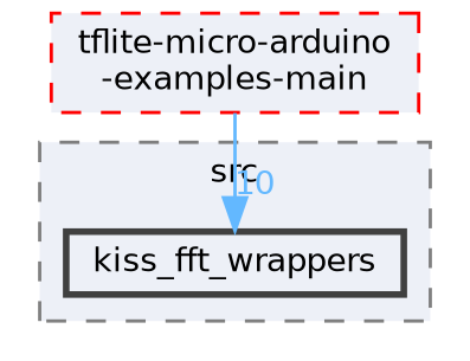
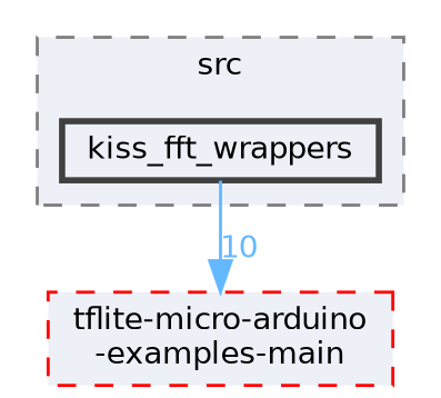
  digraph {
    compound=true
    node [fillcolor="#edf0f7" fontname=Helvetica fontsize=10 shape=box]
    n1 [color=grey25 height=0.2 label=kiss_fft_wrappers style="filled,bold" width=0.4]
    n2 [color=red height=0.2 label="tflite-micro-arduino\l-examples-main" style="filled,dashed" width=0.4]
    subgraph cluster_1 {
      bgcolor="#edf0f7"
      fontname=Helvetica
      fontsize=10
      label=src
      pencolor=grey50
      style="filled,dashed"
      n1
    }
-   n2 -> n1 [color=steelblue1 fontcolor=steelblue1 fontname=Helvetica fontsize=10 headlabel=10 labeldistance=1.5 labelfontname=Helvetica labelfontsize=10]
+   n1 -> n2 [color=steelblue1 fontcolor=steelblue1 fontname=Helvetica fontsize=10 headlabel=10 labeldistance=1.5 labelfontname=Helvetica labelfontsize=10]
  }
